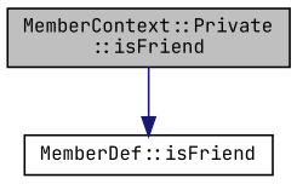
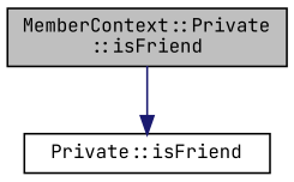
  digraph {
    rankdir=TB
    fontname="JetBrains Mono"
    node [color=black fontname="JetBrains Mono" fontsize=10 shape=record style=filled]
    n1 [fillcolor=grey75 fontcolor=black height=0.2 label="MemberContext::Private\l::isFriend" width=0.4]
-   n2 [fillcolor=white height=0.2 label="MemberDef::isFriend" width=0.4]
+   n2 [fillcolor=white height=0.2 label="Private::isFriend" width=0.4]
    n1 -> n2 [color=midnightblue fontname="JetBrains Mono" fontsize=10 labelfontname=Helvetica labelfontsize=10 style=solid]
  }
